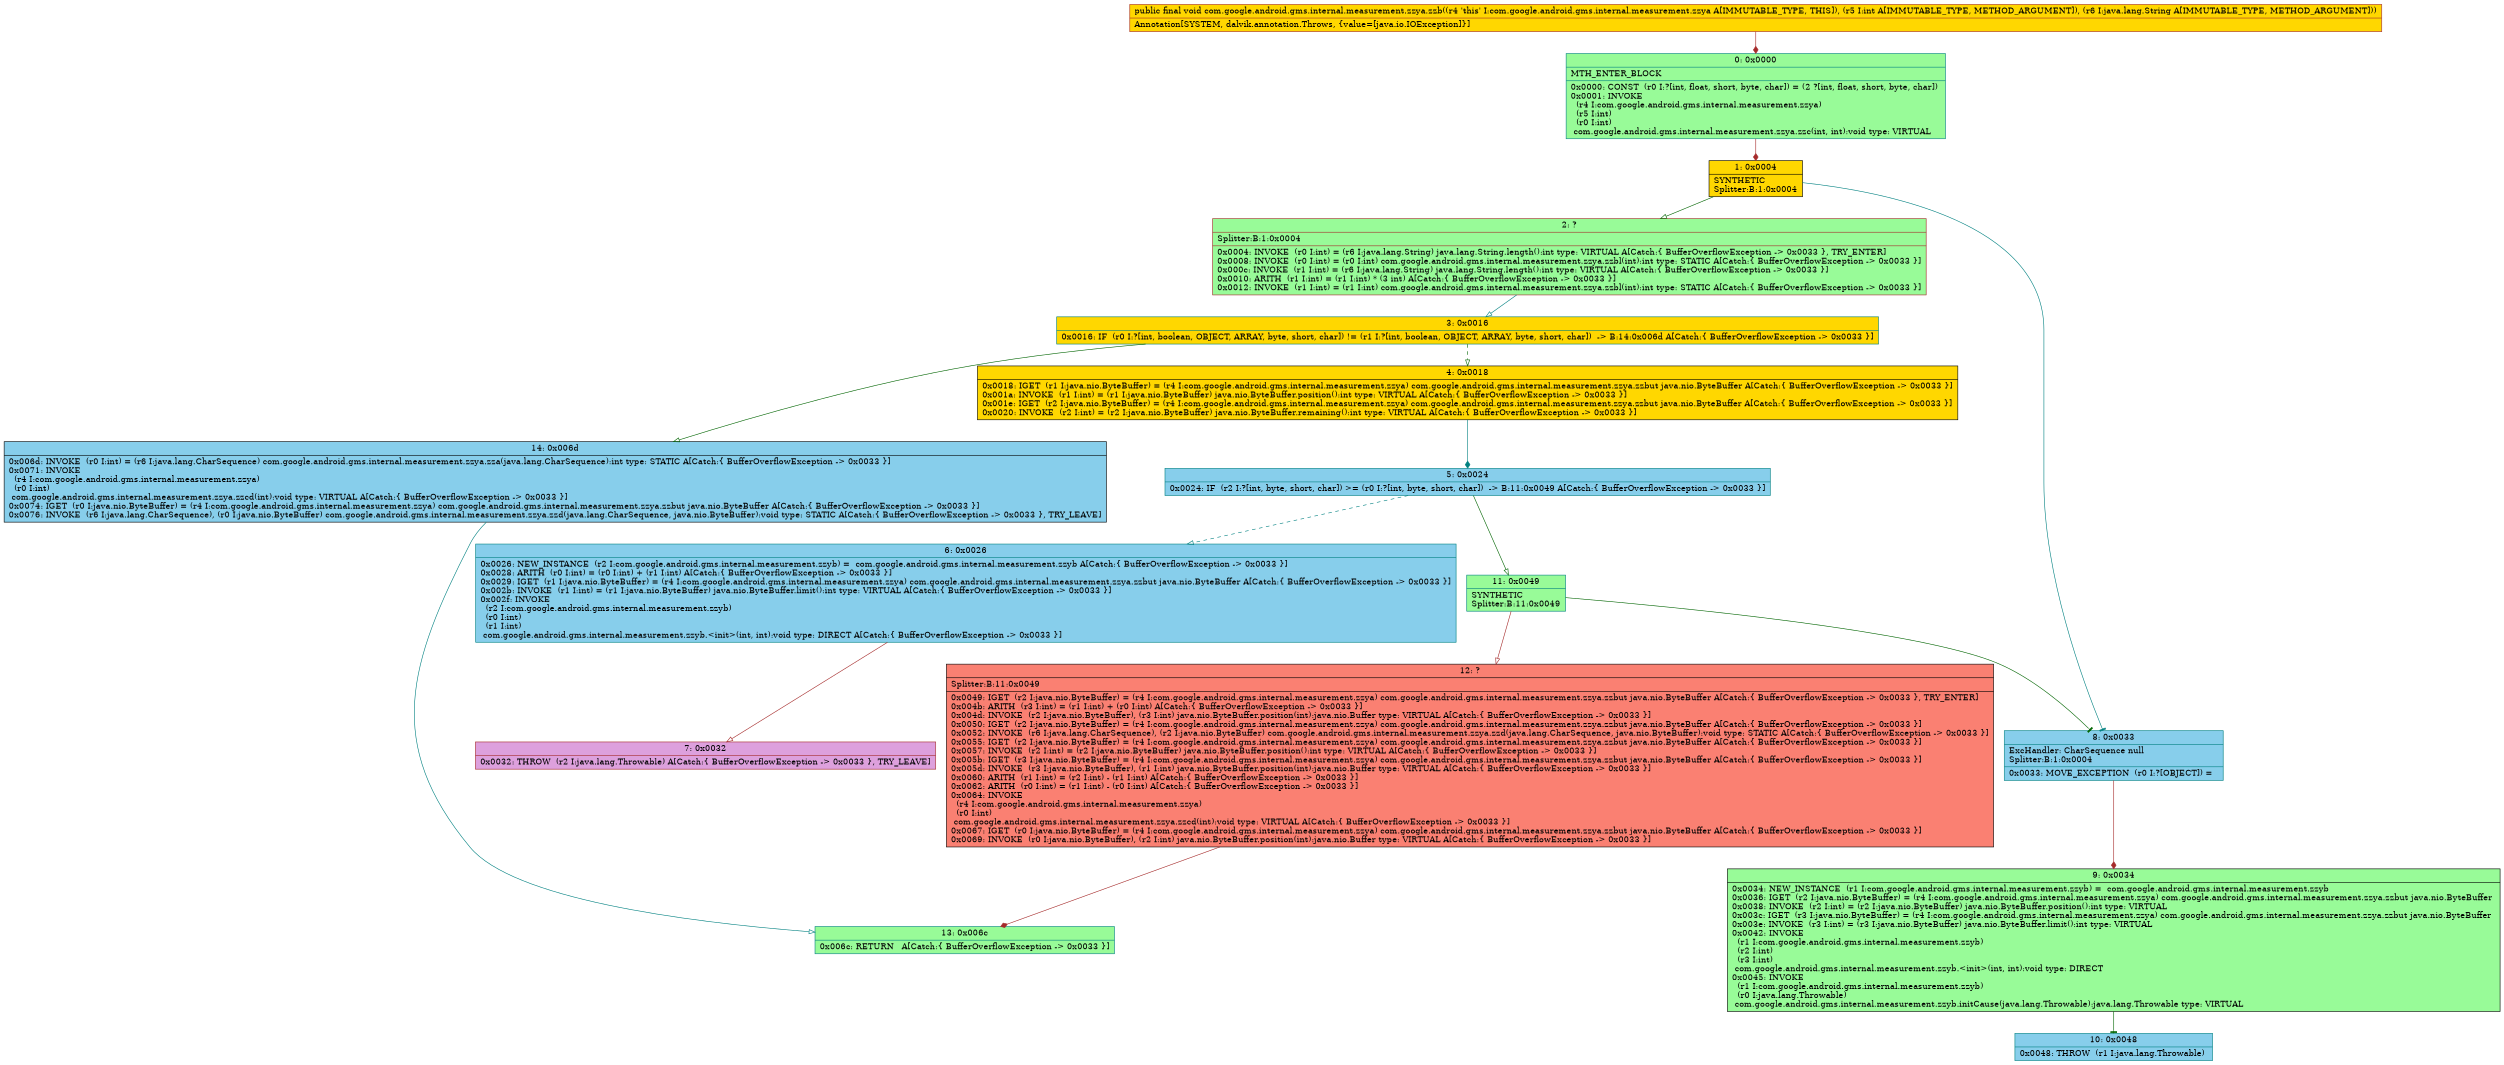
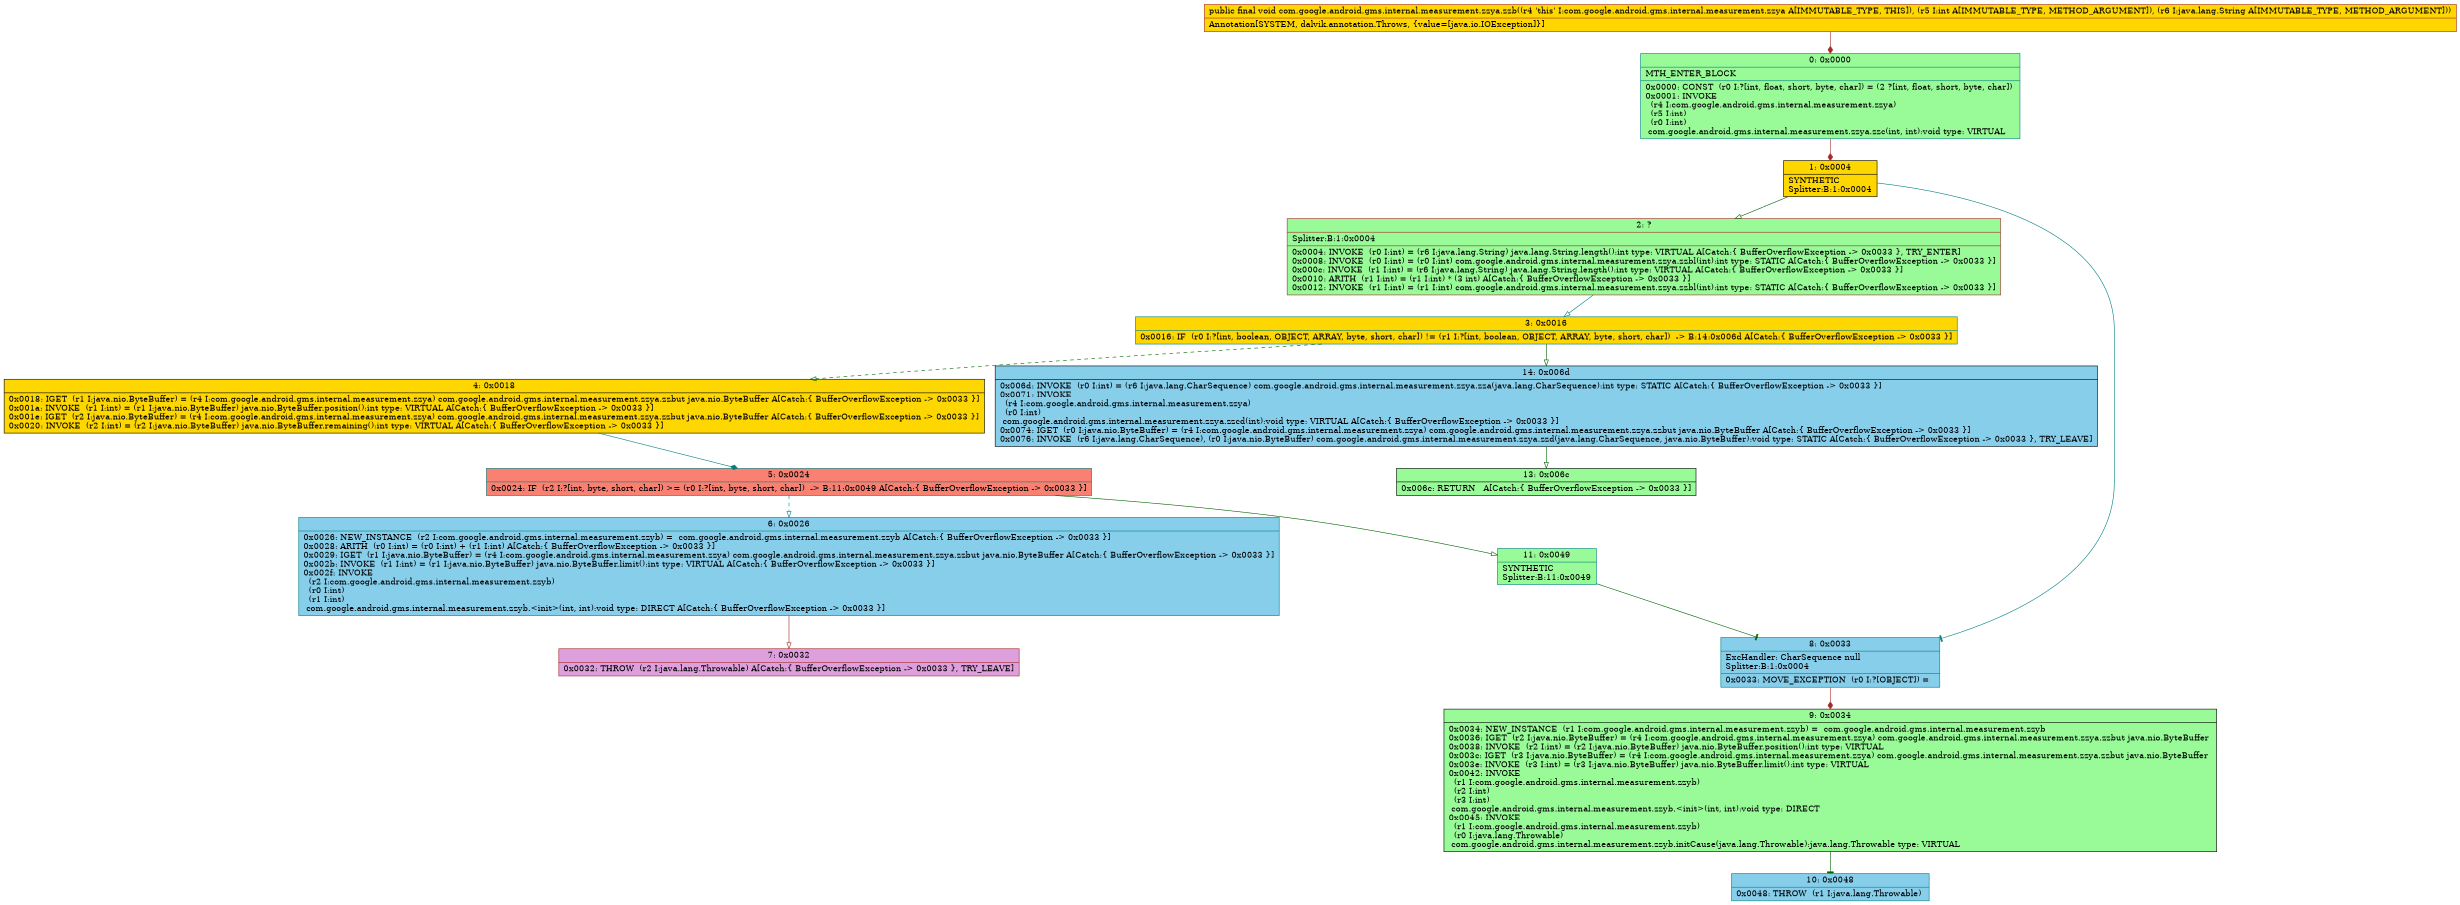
  digraph {
    node [color=teal fillcolor=palegreen shape=record style=filled]
    edge [arrowhead=onormal color=darkgreen]
    n1 [label="{0\:\ 0x0000|MTH_ENTER_BLOCK\l|0x0000: CONST  (r0 I:?[int, float, short, byte, char]) = (2 ?[int, float, short, byte, char]) \l0x0001: INVOKE  \l  (r4 I:com.google.android.gms.internal.measurement.zzya)\l  (r5 I:int)\l  (r0 I:int)\l com.google.android.gms.internal.measurement.zzya.zzc(int, int):void type: VIRTUAL \l}"]
    n2 [color=black fillcolor=gold label="{1\:\ 0x0004|SYNTHETIC\lSplitter:B:1:0x0004\l}"]
    n3 [color=brown label="{2\:\ ?|Splitter:B:1:0x0004\l|0x0004: INVOKE  (r0 I:int) = (r6 I:java.lang.String) java.lang.String.length():int type: VIRTUAL A[Catch:\{ BufferOverflowException \-\> 0x0033 \}, TRY_ENTER]\l0x0008: INVOKE  (r0 I:int) = (r0 I:int) com.google.android.gms.internal.measurement.zzya.zzbl(int):int type: STATIC A[Catch:\{ BufferOverflowException \-\> 0x0033 \}]\l0x000c: INVOKE  (r1 I:int) = (r6 I:java.lang.String) java.lang.String.length():int type: VIRTUAL A[Catch:\{ BufferOverflowException \-\> 0x0033 \}]\l0x0010: ARITH  (r1 I:int) = (r1 I:int) * (3 int) A[Catch:\{ BufferOverflowException \-\> 0x0033 \}]\l0x0012: INVOKE  (r1 I:int) = (r1 I:int) com.google.android.gms.internal.measurement.zzya.zzbl(int):int type: STATIC A[Catch:\{ BufferOverflowException \-\> 0x0033 \}]\l}"]
    n4 [fillcolor=skyblue label="{8\:\ 0x0033|ExcHandler: CharSequence null\lSplitter:B:1:0x0004\l|0x0033: MOVE_EXCEPTION  (r0 I:?[OBJECT]) =  \l}"]
    n5 [fillcolor=gold label="{3\:\ 0x0016|0x0016: IF  (r0 I:?[int, boolean, OBJECT, ARRAY, byte, short, char]) != (r1 I:?[int, boolean, OBJECT, ARRAY, byte, short, char])  \-\> B:14:0x006d A[Catch:\{ BufferOverflowException \-\> 0x0033 \}]\l}"]
    n6 [color=black label="{9\:\ 0x0034|0x0034: NEW_INSTANCE  (r1 I:com.google.android.gms.internal.measurement.zzyb) =  com.google.android.gms.internal.measurement.zzyb \l0x0036: IGET  (r2 I:java.nio.ByteBuffer) = (r4 I:com.google.android.gms.internal.measurement.zzya) com.google.android.gms.internal.measurement.zzya.zzbut java.nio.ByteBuffer \l0x0038: INVOKE  (r2 I:int) = (r2 I:java.nio.ByteBuffer) java.nio.ByteBuffer.position():int type: VIRTUAL \l0x003c: IGET  (r3 I:java.nio.ByteBuffer) = (r4 I:com.google.android.gms.internal.measurement.zzya) com.google.android.gms.internal.measurement.zzya.zzbut java.nio.ByteBuffer \l0x003e: INVOKE  (r3 I:int) = (r3 I:java.nio.ByteBuffer) java.nio.ByteBuffer.limit():int type: VIRTUAL \l0x0042: INVOKE  \l  (r1 I:com.google.android.gms.internal.measurement.zzyb)\l  (r2 I:int)\l  (r3 I:int)\l com.google.android.gms.internal.measurement.zzyb.\<init\>(int, int):void type: DIRECT \l0x0045: INVOKE  \l  (r1 I:com.google.android.gms.internal.measurement.zzyb)\l  (r0 I:java.lang.Throwable)\l com.google.android.gms.internal.measurement.zzyb.initCause(java.lang.Throwable):java.lang.Throwable type: VIRTUAL \l}"]
    n7 [color=black fillcolor=gold label="{4\:\ 0x0018|0x0018: IGET  (r1 I:java.nio.ByteBuffer) = (r4 I:com.google.android.gms.internal.measurement.zzya) com.google.android.gms.internal.measurement.zzya.zzbut java.nio.ByteBuffer A[Catch:\{ BufferOverflowException \-\> 0x0033 \}]\l0x001a: INVOKE  (r1 I:int) = (r1 I:java.nio.ByteBuffer) java.nio.ByteBuffer.position():int type: VIRTUAL A[Catch:\{ BufferOverflowException \-\> 0x0033 \}]\l0x001e: IGET  (r2 I:java.nio.ByteBuffer) = (r4 I:com.google.android.gms.internal.measurement.zzya) com.google.android.gms.internal.measurement.zzya.zzbut java.nio.ByteBuffer A[Catch:\{ BufferOverflowException \-\> 0x0033 \}]\l0x0020: INVOKE  (r2 I:int) = (r2 I:java.nio.ByteBuffer) java.nio.ByteBuffer.remaining():int type: VIRTUAL A[Catch:\{ BufferOverflowException \-\> 0x0033 \}]\l}"]
    n8 [color=black fillcolor=skyblue label="{14\:\ 0x006d|0x006d: INVOKE  (r0 I:int) = (r6 I:java.lang.CharSequence) com.google.android.gms.internal.measurement.zzya.zza(java.lang.CharSequence):int type: STATIC A[Catch:\{ BufferOverflowException \-\> 0x0033 \}]\l0x0071: INVOKE  \l  (r4 I:com.google.android.gms.internal.measurement.zzya)\l  (r0 I:int)\l com.google.android.gms.internal.measurement.zzya.zzcd(int):void type: VIRTUAL A[Catch:\{ BufferOverflowException \-\> 0x0033 \}]\l0x0074: IGET  (r0 I:java.nio.ByteBuffer) = (r4 I:com.google.android.gms.internal.measurement.zzya) com.google.android.gms.internal.measurement.zzya.zzbut java.nio.ByteBuffer A[Catch:\{ BufferOverflowException \-\> 0x0033 \}]\l0x0076: INVOKE  (r6 I:java.lang.CharSequence), (r0 I:java.nio.ByteBuffer) com.google.android.gms.internal.measurement.zzya.zzd(java.lang.CharSequence, java.nio.ByteBuffer):void type: STATIC A[Catch:\{ BufferOverflowException \-\> 0x0033 \}, TRY_LEAVE]\l}"]
-   n9 [fillcolor=skyblue label="{5\:\ 0x0024|0x0024: IF  (r2 I:?[int, byte, short, char]) \>= (r0 I:?[int, byte, short, char])  \-\> B:11:0x0049 A[Catch:\{ BufferOverflowException \-\> 0x0033 \}]\l}"]
-   n10 [label="{13\:\ 0x006c|0x006c: RETURN   A[Catch:\{ BufferOverflowException \-\> 0x0033 \}]\l}"]
+   n9 [fillcolor=salmon label="{5\:\ 0x0024|0x0024: IF  (r2 I:?[int, byte, short, char]) \>= (r0 I:?[int, byte, short, char])  \-\> B:11:0x0049 A[Catch:\{ BufferOverflowException \-\> 0x0033 \}]\l}"]
+   n10 [color=black label="{13\:\ 0x006c|0x006c: RETURN   A[Catch:\{ BufferOverflowException \-\> 0x0033 \}]\l}"]
    n11 [fillcolor=skyblue label="{6\:\ 0x0026|0x0026: NEW_INSTANCE  (r2 I:com.google.android.gms.internal.measurement.zzyb) =  com.google.android.gms.internal.measurement.zzyb A[Catch:\{ BufferOverflowException \-\> 0x0033 \}]\l0x0028: ARITH  (r0 I:int) = (r0 I:int) + (r1 I:int) A[Catch:\{ BufferOverflowException \-\> 0x0033 \}]\l0x0029: IGET  (r1 I:java.nio.ByteBuffer) = (r4 I:com.google.android.gms.internal.measurement.zzya) com.google.android.gms.internal.measurement.zzya.zzbut java.nio.ByteBuffer A[Catch:\{ BufferOverflowException \-\> 0x0033 \}]\l0x002b: INVOKE  (r1 I:int) = (r1 I:java.nio.ByteBuffer) java.nio.ByteBuffer.limit():int type: VIRTUAL A[Catch:\{ BufferOverflowException \-\> 0x0033 \}]\l0x002f: INVOKE  \l  (r2 I:com.google.android.gms.internal.measurement.zzyb)\l  (r0 I:int)\l  (r1 I:int)\l com.google.android.gms.internal.measurement.zzyb.\<init\>(int, int):void type: DIRECT A[Catch:\{ BufferOverflowException \-\> 0x0033 \}]\l}"]
    n12 [label="{11\:\ 0x0049|SYNTHETIC\lSplitter:B:11:0x0049\l}"]
    n13 [color=brown fillcolor=plum label="{7\:\ 0x0032|0x0032: THROW  (r2 I:java.lang.Throwable) A[Catch:\{ BufferOverflowException \-\> 0x0033 \}, TRY_LEAVE]\l}"]
-   n14 [color=black fillcolor=salmon label="{12\:\ ?|Splitter:B:11:0x0049\l|0x0049: IGET  (r2 I:java.nio.ByteBuffer) = (r4 I:com.google.android.gms.internal.measurement.zzya) com.google.android.gms.internal.measurement.zzya.zzbut java.nio.ByteBuffer A[Catch:\{ BufferOverflowException \-\> 0x0033 \}, TRY_ENTER]\l0x004b: ARITH  (r3 I:int) = (r1 I:int) + (r0 I:int) A[Catch:\{ BufferOverflowException \-\> 0x0033 \}]\l0x004d: INVOKE  (r2 I:java.nio.ByteBuffer), (r3 I:int) java.nio.ByteBuffer.position(int):java.nio.Buffer type: VIRTUAL A[Catch:\{ BufferOverflowException \-\> 0x0033 \}]\l0x0050: IGET  (r2 I:java.nio.ByteBuffer) = (r4 I:com.google.android.gms.internal.measurement.zzya) com.google.android.gms.internal.measurement.zzya.zzbut java.nio.ByteBuffer A[Catch:\{ BufferOverflowException \-\> 0x0033 \}]\l0x0052: INVOKE  (r6 I:java.lang.CharSequence), (r2 I:java.nio.ByteBuffer) com.google.android.gms.internal.measurement.zzya.zzd(java.lang.CharSequence, java.nio.ByteBuffer):void type: STATIC A[Catch:\{ BufferOverflowException \-\> 0x0033 \}]\l0x0055: IGET  (r2 I:java.nio.ByteBuffer) = (r4 I:com.google.android.gms.internal.measurement.zzya) com.google.android.gms.internal.measurement.zzya.zzbut java.nio.ByteBuffer A[Catch:\{ BufferOverflowException \-\> 0x0033 \}]\l0x0057: INVOKE  (r2 I:int) = (r2 I:java.nio.ByteBuffer) java.nio.ByteBuffer.position():int type: VIRTUAL A[Catch:\{ BufferOverflowException \-\> 0x0033 \}]\l0x005b: IGET  (r3 I:java.nio.ByteBuffer) = (r4 I:com.google.android.gms.internal.measurement.zzya) com.google.android.gms.internal.measurement.zzya.zzbut java.nio.ByteBuffer A[Catch:\{ BufferOverflowException \-\> 0x0033 \}]\l0x005d: INVOKE  (r3 I:java.nio.ByteBuffer), (r1 I:int) java.nio.ByteBuffer.position(int):java.nio.Buffer type: VIRTUAL A[Catch:\{ BufferOverflowException \-\> 0x0033 \}]\l0x0060: ARITH  (r1 I:int) = (r2 I:int) \- (r1 I:int) A[Catch:\{ BufferOverflowException \-\> 0x0033 \}]\l0x0062: ARITH  (r0 I:int) = (r1 I:int) \- (r0 I:int) A[Catch:\{ BufferOverflowException \-\> 0x0033 \}]\l0x0064: INVOKE  \l  (r4 I:com.google.android.gms.internal.measurement.zzya)\l  (r0 I:int)\l com.google.android.gms.internal.measurement.zzya.zzcd(int):void type: VIRTUAL A[Catch:\{ BufferOverflowException \-\> 0x0033 \}]\l0x0067: IGET  (r0 I:java.nio.ByteBuffer) = (r4 I:com.google.android.gms.internal.measurement.zzya) com.google.android.gms.internal.measurement.zzya.zzbut java.nio.ByteBuffer A[Catch:\{ BufferOverflowException \-\> 0x0033 \}]\l0x0069: INVOKE  (r0 I:java.nio.ByteBuffer), (r2 I:int) java.nio.ByteBuffer.position(int):java.nio.Buffer type: VIRTUAL A[Catch:\{ BufferOverflowException \-\> 0x0033 \}]\l}"]
    n15 [fillcolor=skyblue label="{10\:\ 0x0048|0x0048: THROW  (r1 I:java.lang.Throwable) \l}"]
    n16 [color=brown fillcolor=gold label="{public final void com.google.android.gms.internal.measurement.zzya.zzb((r4 'this' I:com.google.android.gms.internal.measurement.zzya A[IMMUTABLE_TYPE, THIS]), (r5 I:int A[IMMUTABLE_TYPE, METHOD_ARGUMENT]), (r6 I:java.lang.String A[IMMUTABLE_TYPE, METHOD_ARGUMENT]))  | Annotation[SYSTEM, dalvik.annotation.Throws, \{value=[java.io.IOException]\}]\l}"]
    n1 -> n2 [arrowhead=diamond color=brown]
    n2 -> n3
    n2 -> n4 [arrowhead=tee color=teal]
    n3 -> n5 [color=teal]
    n4 -> n6 [arrowhead=diamond color=brown]
    n5 -> n7 [style=dashed]
    n5 -> n8
    n6 -> n15 [arrowhead=tee]
    n7 -> n9 [arrowhead=diamond color=teal]
-   n8 -> n10 [color=teal]
+   n8 -> n10
    n9 -> n11 [color=teal style=dashed]
    n9 -> n12
    n11 -> n13 [color=brown]
    n12 -> n4 [arrowhead=tee]
-   n12 -> n14 [color=brown]
-   n14 -> n10 [arrowhead=diamond color=brown]
    n16 -> n1 [arrowhead=diamond color=brown]
  }
